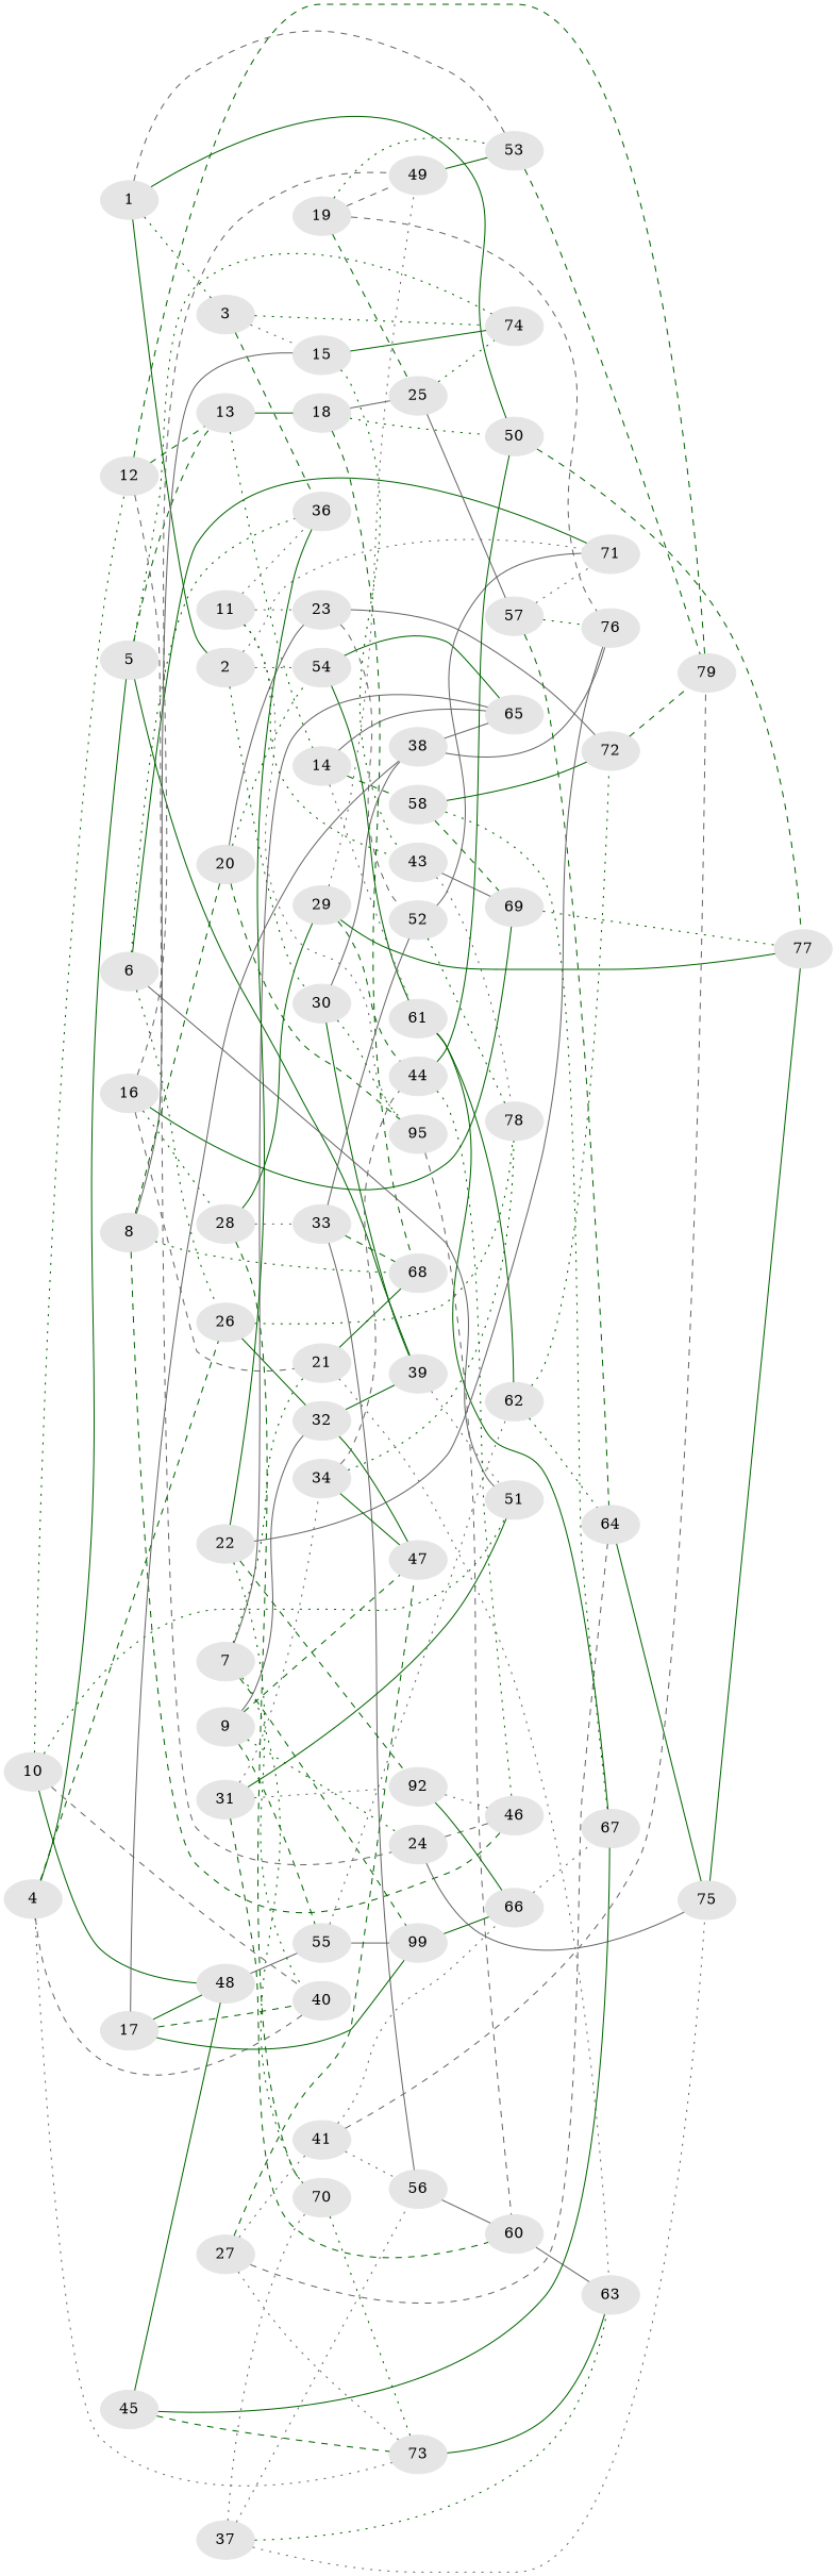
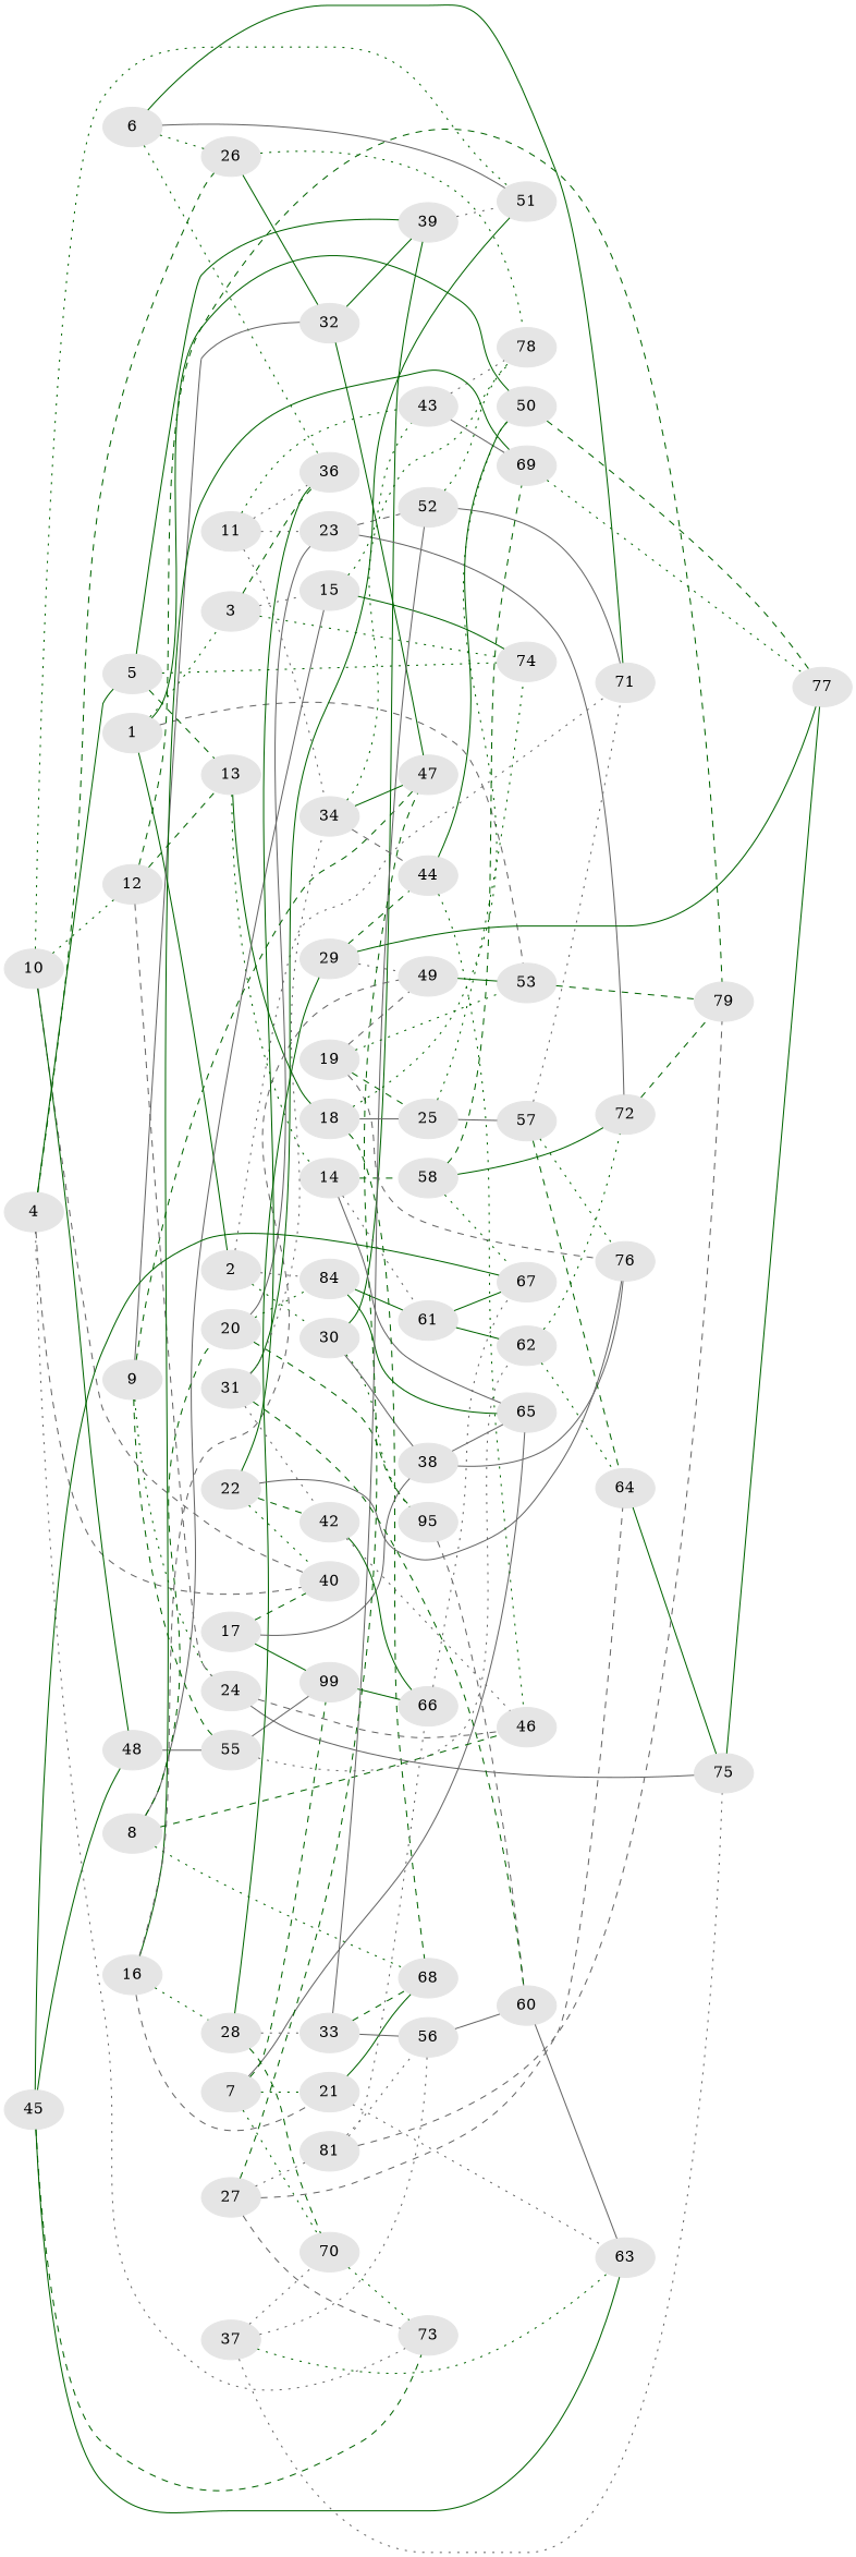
  graph {
    rankdir=LR
    node [color=gray90 style=filled]
    edge [color=darkgreen style=dotted]
    1
    2
    3
    50
    53
    30
-   54
+   54 [label=84]
    71
    15
    36
    74
    77
    79
    39
    n15 [label=95]
    38
    65
    61
    43
    4
    5
    26
    40
    73
    13
    32
    78
    14
    18
    51
    6
    7
    21
    n34 [label=99]
    70
    68
    63
    66
    8
    20
    46
    23
    9
    24
    47
    55
    75
    62
    10
    12
    48
    11
    52
    72
    60
    69
    58
    25
    67
    16
    28
    49
    29
    33
    17
    76
    57
    19
    22
-   42 [label=92]
+   42
    64
    27
-   41
+   41 [label=81]
    56
    44
    31
    34
    37
    45
    1 -- 2 [style=solid]
    1 -- 3
    1 -- 50 [style=solid]
    1 -- 53 [color=gray40 style=dashed]
    2 -- 30
    2 -- 54 [color=gray40]
    2 -- 71 [color=gray40]
    3 -- 15 [color=gray40]
    3 -- 36 [style=dashed]
    3 -- 74
    50 -- 77 [style=dashed]
    53 -- 79 [style=dashed]
    30 -- 39 [style=solid]
    30 -- n15
    30 -- 38 [color=gray40 style=solid]
    54 -- 65 [style=solid]
    54 -- 61 [style=solid]
    15 -- 74 [style=solid]
    15 -- 43
    39 -- 51 [color=gray40]
    n15 -- 60 [color=gray40 style=dashed]
    38 -- 65 [color=gray40 style=solid]
    38 -- 76 [color=gray40 style=solid]
    61 -- 62 [style=solid]
    61 -- 67 [style=solid]
    43 -- 78 [color=gray40]
    43 -- 69 [color=gray40 style=solid]
    4 -- 5 [style=solid]
    4 -- 26 [style=dashed]
    4 -- 40 [color=gray40 style=dashed]
    4 -- 73 [color=gray40]
    5 -- 74
    5 -- 39 [style=solid]
    5 -- 13 [style=dashed]
    26 -- 32 [style=solid]
    26 -- 78
    13 -- 14
    13 -- 18 [style=solid]
    32 -- 39 [style=solid]
    32 -- 47 [style=solid]
    14 -- 65 [color=gray40 style=solid]
    14 -- 61 [color=gray40]
    14 -- 58 [style=dashed]
    18 -- 50
    18 -- 68 [style=dashed]
    18 -- 25 [color=gray40 style=solid]
    6 -- 71 [style=solid]
    6 -- 36
    6 -- 26
    6 -- 51 [color=gray40 style=solid]
    7 -- 65 [color=gray40 style=solid]
    7 -- 21
    7 -- n34 [style=dashed]
    7 -- 70
    21 -- 68 [style=solid]
    21 -- 63 [color=gray40]
    n34 -- 66 [style=solid]
    70 -- 73
    66 -- 67 [color=gray40]
    8 -- 15 [color=gray40 style=solid]
    8 -- 68
    8 -- 20 [style=dashed]
    8 -- 46 [style=dashed]
    20 -- 54
    20 -- n15 [style=dashed]
    20 -- 23 [color=gray40 style=solid]
    23 -- 52 [color=gray40 style=dashed]
    23 -- 72 [color=gray40 style=solid]
    9 -- 32 [color=gray40 style=solid]
    9 -- 24
    9 -- 47 [style=dashed]
    9 -- 55 [style=dashed]
    24 -- 46 [color=gray40 style=dashed]
    24 -- 75 [color=gray40 style=solid]
    55 -- n34 [color=gray40 style=solid]
    55 -- 62 [color=gray40]
    75 -- 77 [style=solid]
    62 -- 72
    62 -- 64
    10 -- 40 [color=gray40 style=dashed]
    10 -- 51
    10 -- 12
    10 -- 48 [style=solid]
    12 -- 79 [style=dashed]
    12 -- 13 [style=dashed]
    12 -- 24 [color=gray40 style=dashed]
    48 -- 55 [color=gray40 style=solid]
    11 -- 36 [color=gray40]
-   11 -- n15 [color=gray40]
+   11 -- 34 [color=gray40]
    11 -- 43
    11 -- 23 [color=gray40]
    52 -- 71 [color=gray40 style=solid]
    52 -- 78
    72 -- 79 [style=dashed]
    60 -- 63 [color=gray40 style=solid]
    69 -- 77
    58 -- 72 [style=solid]
    58 -- 69 [style=dashed]
    58 -- 67
    25 -- 74
    25 -- 57 [color=gray40 style=solid]
    16 -- 21 [color=gray40 style=dashed]
    16 -- 69 [style=solid]
    16 -- 28
    16 -- 49 [color=gray40 style=dashed]
    28 -- 70 [style=dashed]
    28 -- 29 [style=solid]
    28 -- 33 [color=gray40]
    49 -- 53 [style=solid]
    29 -- 77 [style=solid]
    29 -- 49 [color=gray40]
    29 -- 44 [style=dashed]
    33 -- 68 [style=dashed]
    33 -- 52 [color=gray40 style=solid]
    33 -- 56 [color=gray40 style=solid]
    17 -- 38 [color=gray40 style=solid]
    17 -- 40 [style=dashed]
    17 -- n34 [style=solid]
-   17 -- 48 [style=solid]
    57 -- 71 [color=gray40]
    57 -- 76
    57 -- 64 [style=dashed]
    19 -- 53
    19 -- 25 [style=dashed]
    19 -- 49 [color=gray40 style=dashed]
    19 -- 76 [color=gray40 style=dashed]
    22 -- 36 [style=solid]
    22 -- 40
    22 -- 76 [color=gray40 style=solid]
    22 -- 42 [style=dashed]
    42 -- 66 [style=solid]
    42 -- 46 [color=gray40]
    64 -- 75 [style=solid]
-   27 -- 73 [color=gray40]
+   27 -- 73 [color=gray40 style=dashed]
    27 -- 47 [style=dashed]
    27 -- 64 [color=gray40 style=dashed]
    27 -- 41 [color=gray40]
    41 -- 79 [color=gray40 style=dashed]
    41 -- 66 [color=gray40]
    41 -- 56 [color=gray40]
    56 -- 60 [color=gray40 style=solid]
    44 -- 50 [style=solid]
    44 -- 46
    31 -- 51 [style=solid]
    31 -- 60 [style=dashed]
    31 -- 42 [color=gray40]
    31 -- 34 [color=gray40]
    34 -- 78
    34 -- 47 [style=solid]
    34 -- 44 [color=gray40 style=dashed]
    37 -- 70 [color=gray40]
    37 -- 63
    37 -- 75 [color=gray40]
    37 -- 56 [color=gray40]
    45 -- 73 [style=dashed]
-   73 -- 63 [style=solid]
+   45 -- 63 [style=solid]
    45 -- 48 [style=solid]
    45 -- 67 [style=solid]
  }
